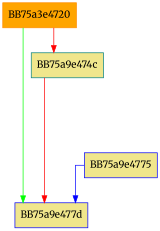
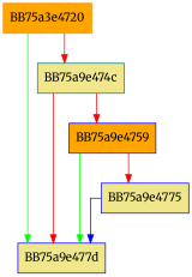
  digraph {
    fontname=Merriweather
    splines=ortho
    node [color=blue fillcolor=khaki fontname=Merriweather shape=box style=filled]
    edge [color=red fontname=Merriweather]
    n1 [color=darkorange fillcolor=orange label=BB75a3e4720]
    BB75a9e477d
    BB75a9e474c [color=teal]
+   BB75a9e4759 [fillcolor=orange]
    BB75a9e4775
    n1 -> BB75a9e477d [color=green]
    n1 -> BB75a9e474c
    BB75a9e474c -> BB75a9e477d
+   BB75a9e474c -> BB75a9e4759
+   BB75a9e4759 -> BB75a9e477d [color=green]
+   BB75a9e4759 -> BB75a9e4775
    BB75a9e4775 -> BB75a9e477d [color=blue]
  }
